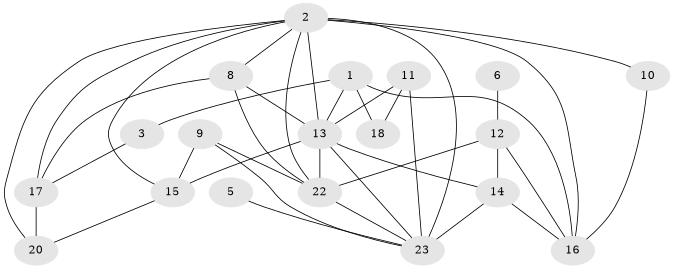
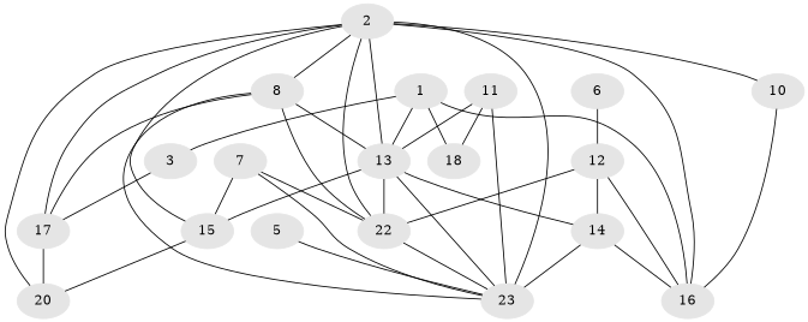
  graph {
    node [color=gray90 style=filled]
    edge [weight=1.0]
    1
    3
    13
    16
    18
    17
    15
    22
    23
    14
    2
    8
    10
    20
    5
    6
    12
-   7 [label=9]
+   7
    11
    1 -- 3
    1 -- 13 [weight=2.0]
    1 -- 16 [weight=2.0]
    1 -- 18
    3 -- 17
    13 -- 15 [weight=2.0]
    13 -- 22 [weight=2.0]
    13 -- 23
    13 -- 14
    17 -- 20
    15 -- 20
    22 -- 23
    14 -- 16
    14 -- 23
    2 -- 13 [weight=3.0]
    2 -- 16 [weight=2.0]
    2 -- 17
    2 -- 15
    2 -- 22
    2 -- 23
    2 -- 8
    2 -- 10
    2 -- 20
    8 -- 13
    8 -- 17
    8 -- 22 [weight=4.0]
+   8 -- 23
    10 -- 16
    5 -- 23
    6 -- 12
    12 -- 16
    12 -- 22 [weight=2.0]
    12 -- 14
    7 -- 15
    7 -- 22
    7 -- 23
    11 -- 13
    11 -- 18
    11 -- 23 [weight=4.0]
  }
